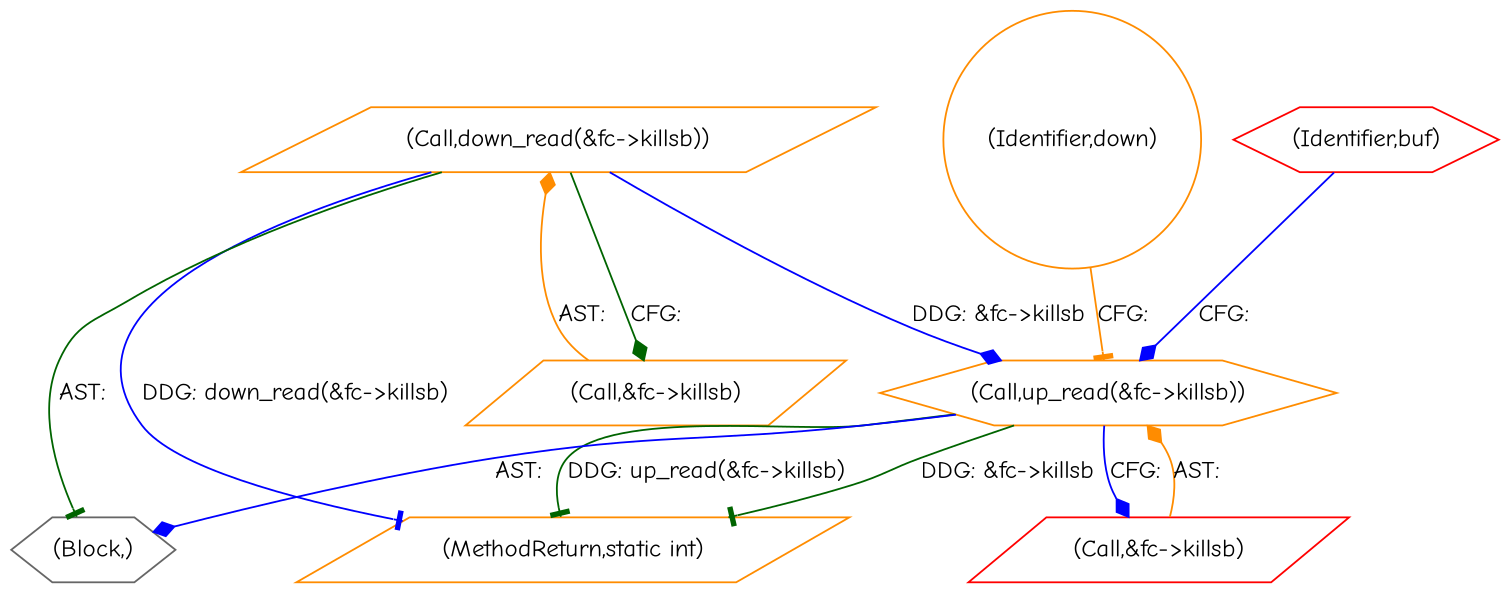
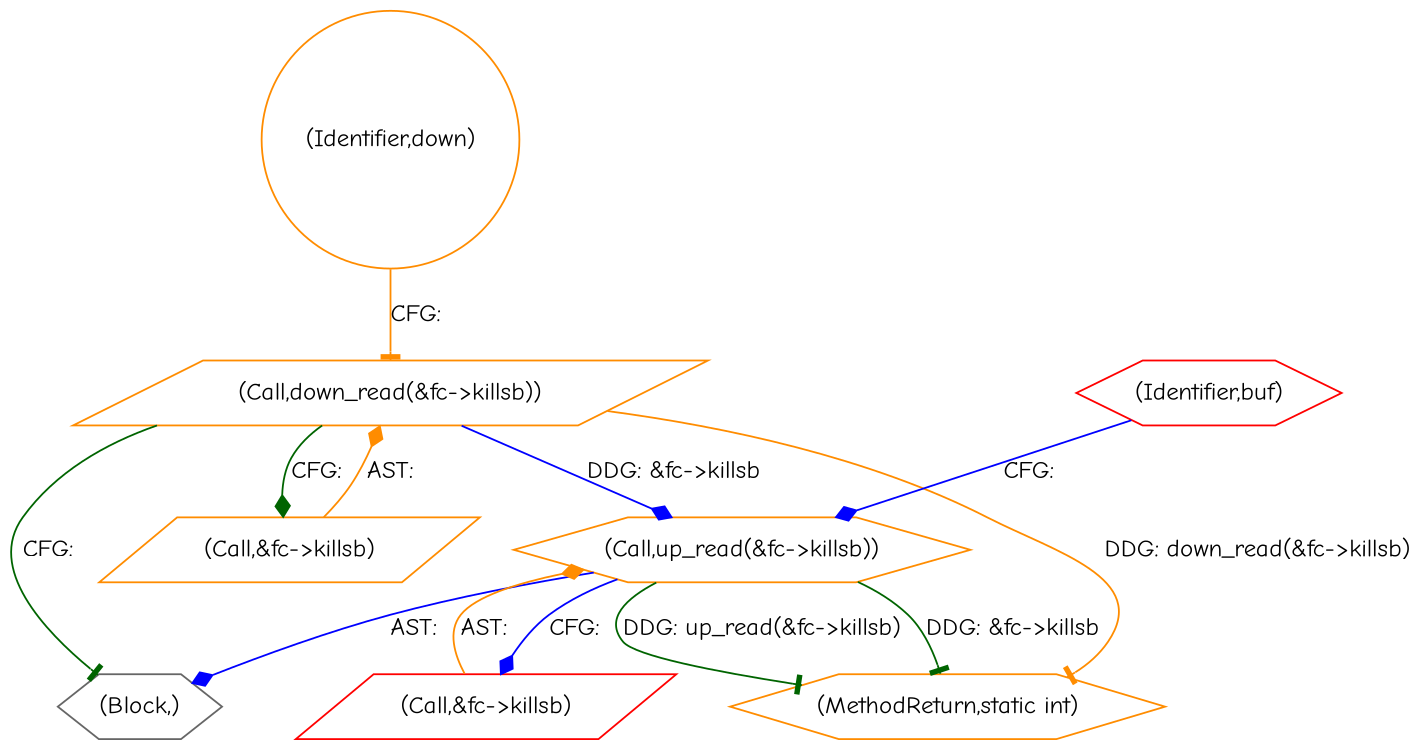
  digraph {
    fontname="Comic Neue"
    node [color=darkorange fontname="Comic Neue" shape=parallelogram]
    edge [arrowhead=diamond color=blue fontname="Comic Neue"]
    n1 [label="(Call,down_read(&fc->killsb))"]
    n2 [label="(Call,up_read(&fc->killsb))" shape=hexagon]
    n3 [label="(Call,&fc->killsb)"]
-   n4 [label="(MethodReturn,static int)"]
+   n4 [label="(MethodReturn,static int)" shape=hexagon]
    n5 [color=gray40 label="(Block,)" shape=hexagon]
    n6 [color=red label="(Call,&fc->killsb)"]
    n7 [color=red label="(Identifier,buf)" shape=hexagon]
    n8 [label="(Identifier,down)" shape=circle]
    n1 -> n2 [label="DDG: &fc->killsb"]
    n1 -> n3 [color=darkgreen label="CFG: "]
-   n1 -> n4 [arrowhead=tee label="DDG: down_read(&fc->killsb)"]
-   n1 -> n5 [arrowhead=tee color=darkgreen label="AST: "]
+   n1 -> n4 [arrowhead=tee color=darkorange label="DDG: down_read(&fc->killsb)"]
+   n1 -> n5 [arrowhead=tee color=darkgreen label="CFG: "]
    n2 -> n4 [arrowhead=tee color=darkgreen label="DDG: &fc->killsb"]
    n2 -> n4 [arrowhead=tee color=darkgreen label="DDG: up_read(&fc->killsb)"]
    n2 -> n5 [label="AST: "]
    n2 -> n6 [label="CFG: "]
    n3 -> n1 [color=darkorange label="AST: "]
    n6 -> n2 [color=darkorange label="AST: "]
    n7 -> n2 [label="CFG: "]
-   n8 -> n2 [arrowhead=tee color=darkorange label="CFG: "]
+   n8 -> n1 [arrowhead=tee color=darkorange label="CFG: "]
  }
